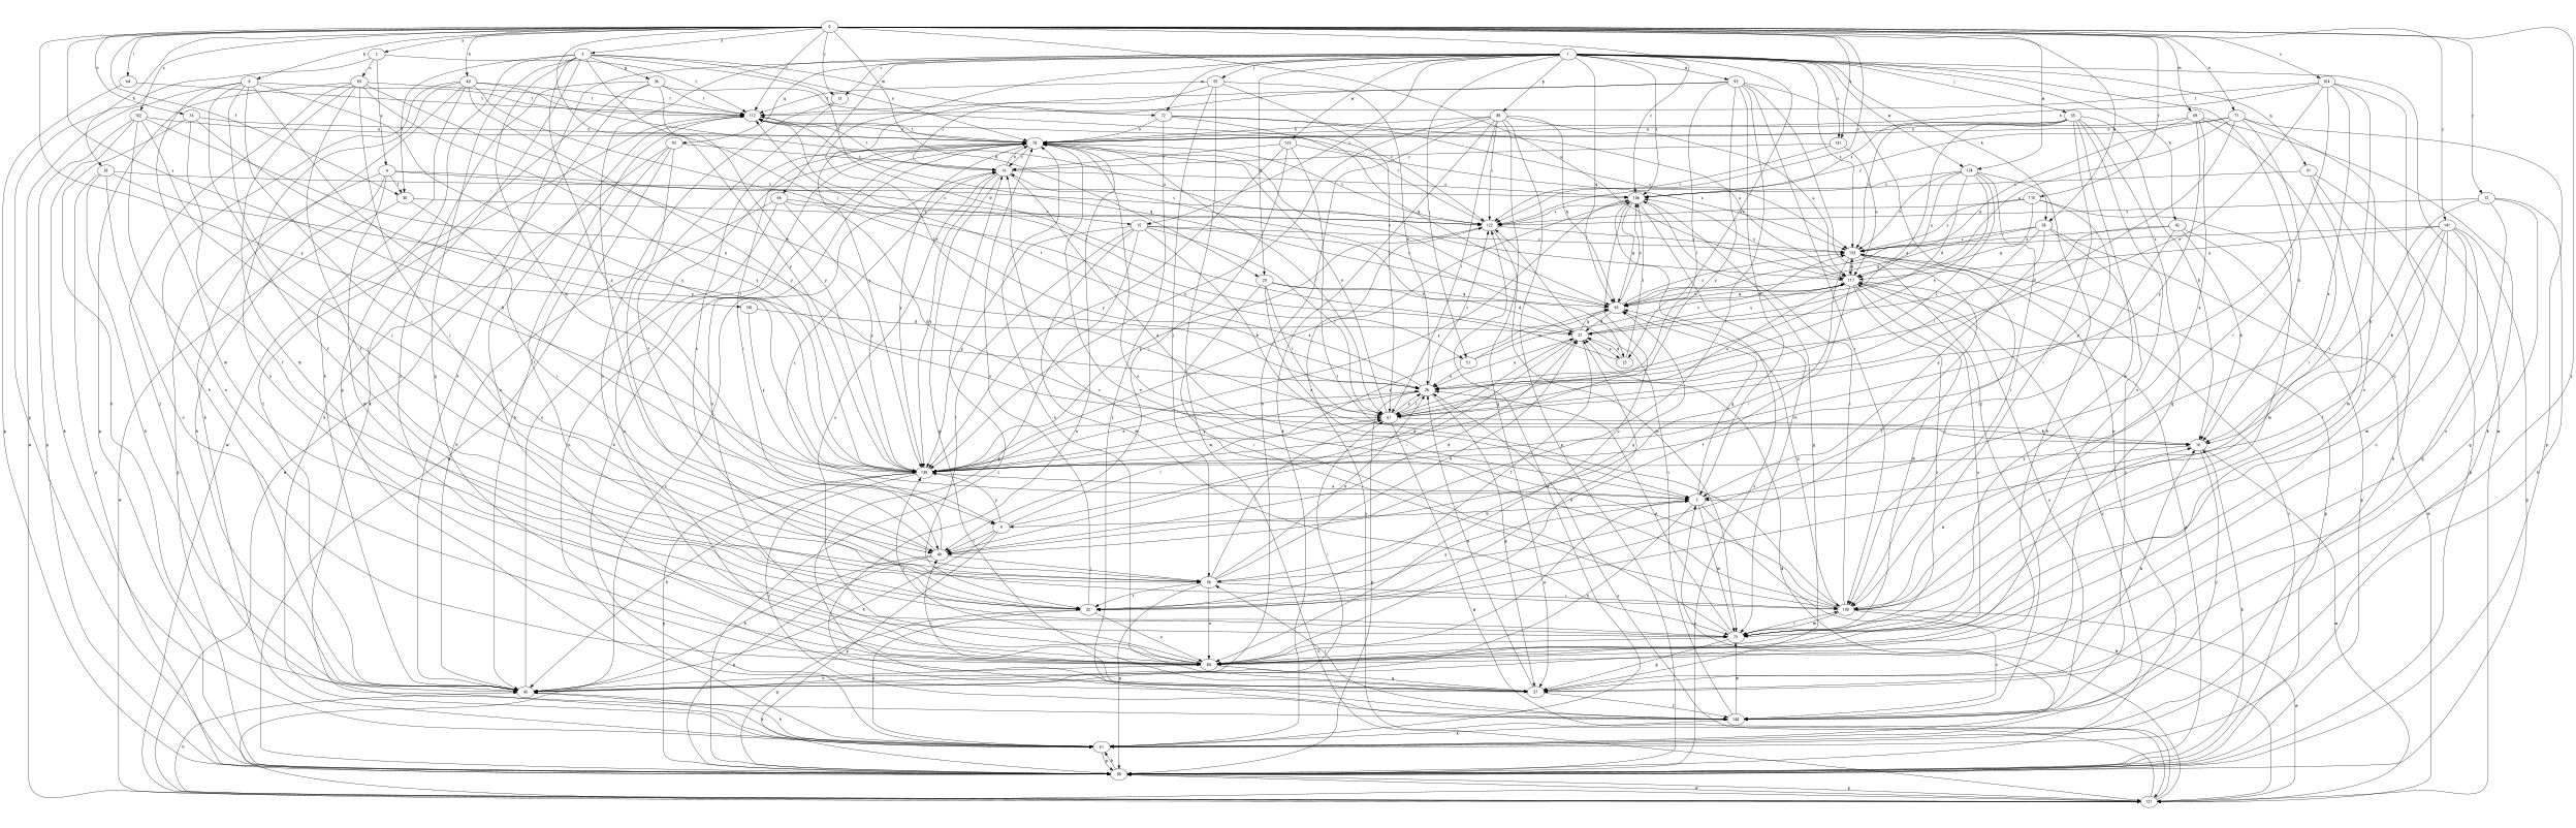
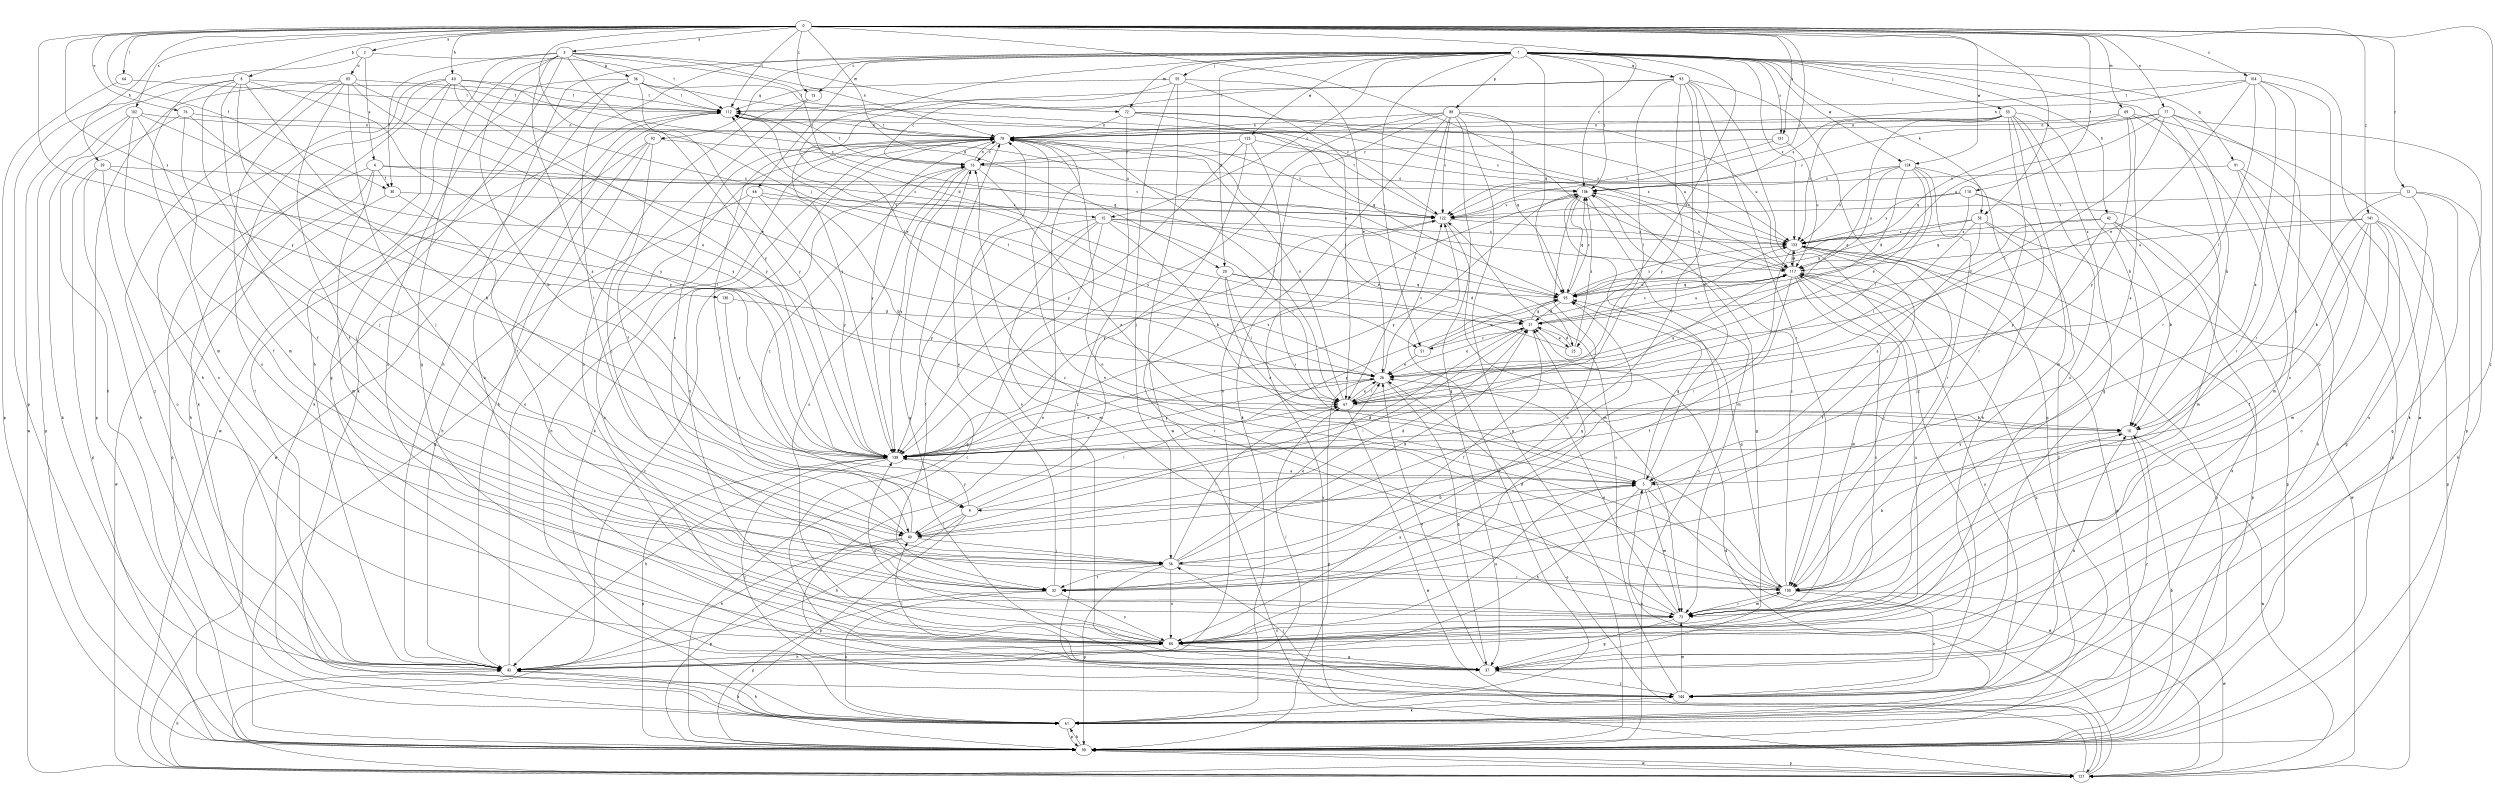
  strict digraph {
    fontname="Roboto Condensed"
    node [fontname="Roboto Condensed"]
    edge [fontname="Roboto Condensed"]
    0
    2
    3
    8
    12
    13
    20
    30
    39
    40
    51
    58
    64
    69
    76
    77
    102
    104
    106
    110
    112
    117
    122
    124
    130
    131
    138
    141
    144
    4
    83
    90
    43
    72
    5
    9
    21
    36
    37
    61
    78
    49
    127
    73
    32
    56
    10
    84
    67
    95
    100
    26
    133
    16
    1
    15
    25
    42
    53
    55
    66
    88
    91
    92
    93
    125
    0 -> 2 [label=a]
    0 -> 3 [label=a]
    0 -> 8 [label=b]
    0 -> 12 [label=c]
    0 -> 13 [label=c]
    0 -> 20 [label=d]
    0 -> 30 [label=f]
    0 -> 39 [label=h]
    0 -> 40 [label=h]
    0 -> 51 [label=j]
    0 -> 58 [label=k]
    0 -> 64 [label=l]
    0 -> 69 [label=m]
    0 -> 76 [label=n]
    0 -> 77 [label=n]
    0 -> 102 [label=s]
    0 -> 104 [label=s]
    0 -> 106 [label=c]
    0 -> 110 [label=t]
    0 -> 112 [label=t]
    0 -> 117 [label=u]
    0 -> 122 [label=v]
    0 -> 124 [label=w]
    0 -> 130 [label=x]
    0 -> 131 [label=x]
    0 -> 138 [label=y]
    0 -> 141 [label=z]
    0 -> 144 [label=z]
    2 -> 112 [label=t]
    2 -> 4 [label=a]
    2 -> 83 [label=o]
    2 -> 90 [label=p]
    3 -> 30 [label=f]
    3 -> 138 [label=y]
    3 -> 43 [label=h]
    3 -> 72 [label=m]
    3 -> 5 [label=a]
    3 -> 9 [label=b]
    3 -> 21 [label=d]
    3 -> 36 [label=g]
    3 -> 37 [label=g]
    3 -> 61 [label=k]
    3 -> 78 [label=n]
    8 -> 112 [label=t]
    8 -> 138 [label=y]
    8 -> 9 [label=b]
    8 -> 49 [label=i]
    8 -> 127 [label=w]
    8 -> 73 [label=m]
    8 -> 32 [label=f]
    8 -> 56 [label=j]
    12 -> 122 [label=v]
    12 -> 37 [label=g]
    12 -> 61 [label=k]
    12 -> 10 [label=b]
    12 -> 84 [label=o]
    13 -> 32 [label=f]
    13 -> 84 [label=o]
    20 -> 5 [label=a]
    20 -> 21 [label=d]
    20 -> 67 [label=l]
    20 -> 95 [label=q]
    20 -> 100 [label=r]
    30 -> 122 [label=v]
    30 -> 49 [label=i]
    30 -> 127 [label=w]
    39 -> 106 [label=s]
    39 -> 90 [label=p]
    39 -> 43 [label=h]
    39 -> 84 [label=o]
    39 -> 67 [label=l]
    40 -> 112 [label=t]
    40 -> 117 [label=u]
    40 -> 138 [label=y]
    40 -> 43 [label=h]
    40 -> 61 [label=k]
    40 -> 127 [label=w]
    40 -> 84 [label=o]
    40 -> 26 [label=e]
    51 -> 95 [label=q]
    51 -> 26 [label=e]
    51 -> 133 [label=x]
    58 -> 144 [label=z]
    58 -> 5 [label=a]
    58 -> 127 [label=w]
    58 -> 67 [label=l]
    58 -> 95 [label=q]
    58 -> 133 [label=x]
    64 -> 112 [label=t]
    64 -> 90 [label=p]
    69 -> 138 [label=y]
    69 -> 5 [label=a]
    69 -> 61 [label=k]
    69 -> 78 [label=n]
    69 -> 95 [label=q]
    69 -> 100 [label=r]
    76 -> 138 [label=y]
    76 -> 43 [label=h]
    76 -> 78 [label=n]
    76 -> 32 [label=f]
    77 -> 117 [label=u]
    77 -> 122 [label=v]
    77 -> 90 [label=p]
    77 -> 78 [label=n]
    77 -> 10 [label=b]
    77 -> 84 [label=o]
    77 -> 67 [label=l]
    102 -> 90 [label=p]
    102 -> 61 [label=k]
    102 -> 78 [label=n]
    102 -> 56 [label=j]
    102 -> 84 [label=o]
    102 -> 26 [label=e]
    104 -> 112 [label=t]
    104 -> 5 [label=a]
    104 -> 78 [label=n]
    104 -> 84 [label=o]
    104 -> 67 [label=l]
    104 -> 100 [label=r]
    104 -> 26 [label=e]
    106 -> 122 [label=v]
    106 -> 138 [label=y]
    106 -> 37 [label=g]
    106 -> 73 [label=m]
    106 -> 84 [label=o]
    106 -> 95 [label=q]
    110 -> 122 [label=v]
    110 -> 138 [label=y]
    110 -> 73 [label=m]
    110 -> 95 [label=q]
    110 -> 133 [label=x]
    112 -> 78 [label=n]
    112 -> 84 [label=o]
    112 -> 95 [label=q]
    117 -> 106 [label=s]
    117 -> 90 [label=p]
    117 -> 73 [label=m]
    117 -> 32 [label=f]
    117 -> 84 [label=o]
    117 -> 95 [label=q]
    117 -> 133 [label=x]
    122 -> 112 [label=t]
    122 -> 138 [label=y]
    122 -> 73 [label=m]
    122 -> 133 [label=x]
    124 -> 106 [label=s]
    124 -> 117 [label=u]
    124 -> 43 [label=h]
    124 -> 21 [label=d]
    124 -> 67 [label=l]
    124 -> 100 [label=r]
    124 -> 26 [label=e]
    124 -> 133 [label=x]
    130 -> 138 [label=y]
    130 -> 21 [label=d]
    131 -> 117 [label=u]
    131 -> 122 [label=v]
    131 -> 16 [label=c]
    138 -> 106 [label=s]
    138 -> 144 [label=z]
    138 -> 90 [label=p]
    138 -> 43 [label=h]
    138 -> 5 [label=a]
    138 -> 26 [label=e]
    141 -> 117 [label=u]
    141 -> 90 [label=p]
    141 -> 37 [label=g]
    141 -> 73 [label=m]
    141 -> 32 [label=f]
    141 -> 10 [label=b]
    141 -> 84 [label=o]
    141 -> 133 [label=x]
    144 -> 117 [label=u]
    144 -> 122 [label=v]
    144 -> 61 [label=k]
    144 -> 78 [label=n]
    144 -> 73 [label=m]
    144 -> 56 [label=j]
    4 -> 30 [label=f]
    4 -> 122 [label=v]
    4 -> 90 [label=p]
    4 -> 43 [label=h]
    4 -> 73 [label=m]
    4 -> 15 [label=c]
    83 -> 112 [label=t]
    83 -> 138 [label=y]
    83 -> 144 [label=z]
    83 -> 90 [label=p]
    83 -> 73 [label=m]
    83 -> 32 [label=f]
    83 -> 56 [label=j]
    83 -> 26 [label=e]
    90 -> 106 [label=s]
    90 -> 61 [label=k]
    90 -> 127 [label=w]
    90 -> 10 [label=b]
    90 -> 133 [label=x]
    90 -> 16 [label=c]
    43 -> 112 [label=t]
    43 -> 61 [label=k]
    43 -> 78 [label=n]
    43 -> 67 [label=l]
    72 -> 117 [label=u]
    72 -> 144 [label=z]
    72 -> 78 [label=n]
    72 -> 95 [label=q]
    72 -> 133 [label=x]
    5 -> 43 [label=h]
    5 -> 9 [label=b]
    5 -> 127 [label=w]
    5 -> 73 [label=m]
    5 -> 95 [label=q]
    9 -> 138 [label=y]
    9 -> 90 [label=p]
    9 -> 43 [label=h]
    9 -> 21 [label=d]
    9 -> 49 [label=i]
    9 -> 67 [label=l]
    21 -> 117 [label=u]
    21 -> 49 [label=i]
    21 -> 32 [label=f]
    21 -> 95 [label=q]
    21 -> 26 [label=e]
-   21 -> 16 [label=c]
+   21 -> 51 [label=c]
    21 -> 25 [label=e]
    36 -> 112 [label=t]
    36 -> 122 [label=v]
    36 -> 138 [label=y]
    36 -> 37 [label=g]
    36 -> 61 [label=k]
    36 -> 84 [label=o]
+   36 -> 133 [label=x]
    37 -> 144 [label=z]
    37 -> 78 [label=n]
    37 -> 49 [label=i]
    37 -> 10 [label=b]
    37 -> 26 [label=e]
    61 -> 117 [label=u]
    61 -> 122 [label=v]
    61 -> 90 [label=p]
    61 -> 43 [label=h]
    61 -> 5 [label=a]
    61 -> 78 [label=n]
    78 -> 112 [label=t]
    78 -> 122 [label=v]
    78 -> 138 [label=y]
    78 -> 61 [label=k]
    78 -> 49 [label=i]
    78 -> 67 [label=l]
    78 -> 16 [label=c]
    49 -> 90 [label=p]
    49 -> 43 [label=h]
    49 -> 21 [label=d]
    49 -> 78 [label=n]
    49 -> 56 [label=j]
    49 -> 16 [label=c]
    127 -> 122 [label=v]
    127 -> 90 [label=p]
    127 -> 43 [label=h]
    127 -> 21 [label=d]
    127 -> 26 [label=e]
    127 -> 16 [label=c]
    73 -> 37 [label=g]
    73 -> 78 [label=n]
    73 -> 84 [label=o]
    73 -> 100 [label=r]
    73 -> 26 [label=e]
    32 -> 90 [label=p]
    32 -> 5 [label=a]
    32 -> 61 [label=k]
    32 -> 78 [label=n]
    32 -> 84 [label=o]
    56 -> 90 [label=p]
    56 -> 21 [label=d]
    56 -> 32 [label=f]
    56 -> 84 [label=o]
    56 -> 67 [label=l]
    56 -> 95 [label=q]
    56 -> 100 [label=r]
    56 -> 26 [label=e]
    10 -> 138 [label=y]
    10 -> 144 [label=z]
    10 -> 127 [label=w]
    84 -> 117 [label=u]
    84 -> 138 [label=y]
    84 -> 43 [label=h]
    84 -> 5 [label=a]
    84 -> 21 [label=d]
    84 -> 37 [label=g]
    84 -> 78 [label=n]
    67 -> 117 [label=u]
    67 -> 78 [label=n]
    67 -> 127 [label=w]
    67 -> 10 [label=b]
    67 -> 26 [label=e]
    95 -> 106 [label=s]
    95 -> 117 [label=u]
    95 -> 138 [label=y]
    95 -> 21 [label=d]
    95 -> 78 [label=n]
    95 -> 133 [label=x]
    100 -> 106 [label=s]
    100 -> 112 [label=t]
    100 -> 144 [label=z]
    100 -> 78 [label=n]
    100 -> 127 [label=w]
    100 -> 73 [label=m]
    100 -> 10 [label=b]
    100 -> 95 [label=q]
    100 -> 16 [label=c]
    26 -> 112 [label=t]
    26 -> 122 [label=v]
    26 -> 138 [label=y]
    26 -> 90 [label=p]
    26 -> 37 [label=g]
    26 -> 67 [label=l]
    133 -> 117 [label=u]
    133 -> 90 [label=p]
    133 -> 49 [label=i]
    133 -> 32 [label=f]
    133 -> 100 [label=r]
    16 -> 106 [label=s]
    16 -> 112 [label=t]
    16 -> 138 [label=y]
    16 -> 5 [label=a]
    16 -> 37 [label=g]
    16 -> 78 [label=n]
    16 -> 84 [label=o]
    1 -> 13 [label=c]
    1 -> 20 [label=d]
    1 -> 51 [label=j]
    1 -> 58 [label=k]
    1 -> 106 [label=s]
    1 -> 124 [label=w]
    1 -> 131 [label=x]
    1 -> 43 [label=h]
    1 -> 72 [label=m]
    1 -> 49 [label=i]
    1 -> 127 [label=w]
    1 -> 67 [label=l]
    1 -> 95 [label=q]
    1 -> 100 [label=r]
    1 -> 133 [label=x]
    1 -> 15 [label=c]
    1 -> 25 [label=e]
    1 -> 42 [label=h]
    1 -> 53 [label=j]
    1 -> 55 [label=j]
    1 -> 66 [label=l]
    1 -> 88 [label=p]
    1 -> 91 [label=q]
    1 -> 92 [label=q]
    1 -> 93 [label=q]
    1 -> 125 [label=w]
    15 -> 138 [label=y]
    15 -> 37 [label=g]
    15 -> 73 [label=m]
    15 -> 32 [label=f]
    15 -> 10 [label=b]
    15 -> 67 [label=l]
    15 -> 133 [label=x]
    15 -> 25 [label=e]
    25 -> 106 [label=s]
    25 -> 112 [label=t]
    25 -> 21 [label=d]
    42 -> 90 [label=p]
    42 -> 21 [label=d]
+   42 -> 61 [label=k]
    42 -> 56 [label=j]
    42 -> 10 [label=b]
    42 -> 133 [label=x]
    53 -> 106 [label=s]
    53 -> 37 [label=g]
    53 -> 78 [label=n]
    53 -> 73 [label=m]
    53 -> 10 [label=b]
    53 -> 84 [label=o]
    53 -> 100 [label=r]
    53 -> 26 [label=e]
    53 -> 133 [label=x]
    55 -> 112 [label=t]
    55 -> 138 [label=y]
    55 -> 127 [label=w]
    55 -> 56 [label=j]
    55 -> 67 [label=l]
    55 -> 26 [label=e]
    66 -> 122 [label=v]
    66 -> 138 [label=y]
    66 -> 43 [label=h]
    66 -> 10 [label=b]
    66 -> 84 [label=o]
    88 -> 117 [label=u]
    88 -> 122 [label=v]
    88 -> 138 [label=y]
    88 -> 90 [label=p]
    88 -> 43 [label=h]
    88 -> 37 [label=g]
    88 -> 61 [label=k]
    88 -> 78 [label=n]
    88 -> 67 [label=l]
    88 -> 95 [label=q]
    91 -> 106 [label=s]
    91 -> 90 [label=p]
    91 -> 61 [label=k]
    91 -> 73 [label=m]
    92 -> 90 [label=p]
    92 -> 43 [label=h]
    92 -> 127 [label=w]
    92 -> 56 [label=j]
    92 -> 16 [label=c]
    93 -> 112 [label=t]
    93 -> 138 [label=y]
    93 -> 144 [label=z]
    93 -> 90 [label=p]
    93 -> 5 [label=a]
    93 -> 49 [label=i]
    93 -> 67 [label=l]
    93 -> 100 [label=r]
    93 -> 16 [label=c]
    125 -> 138 [label=y]
    125 -> 49 [label=i]
    125 -> 100 [label=r]
    125 -> 133 [label=x]
    125 -> 16 [label=c]
  }
